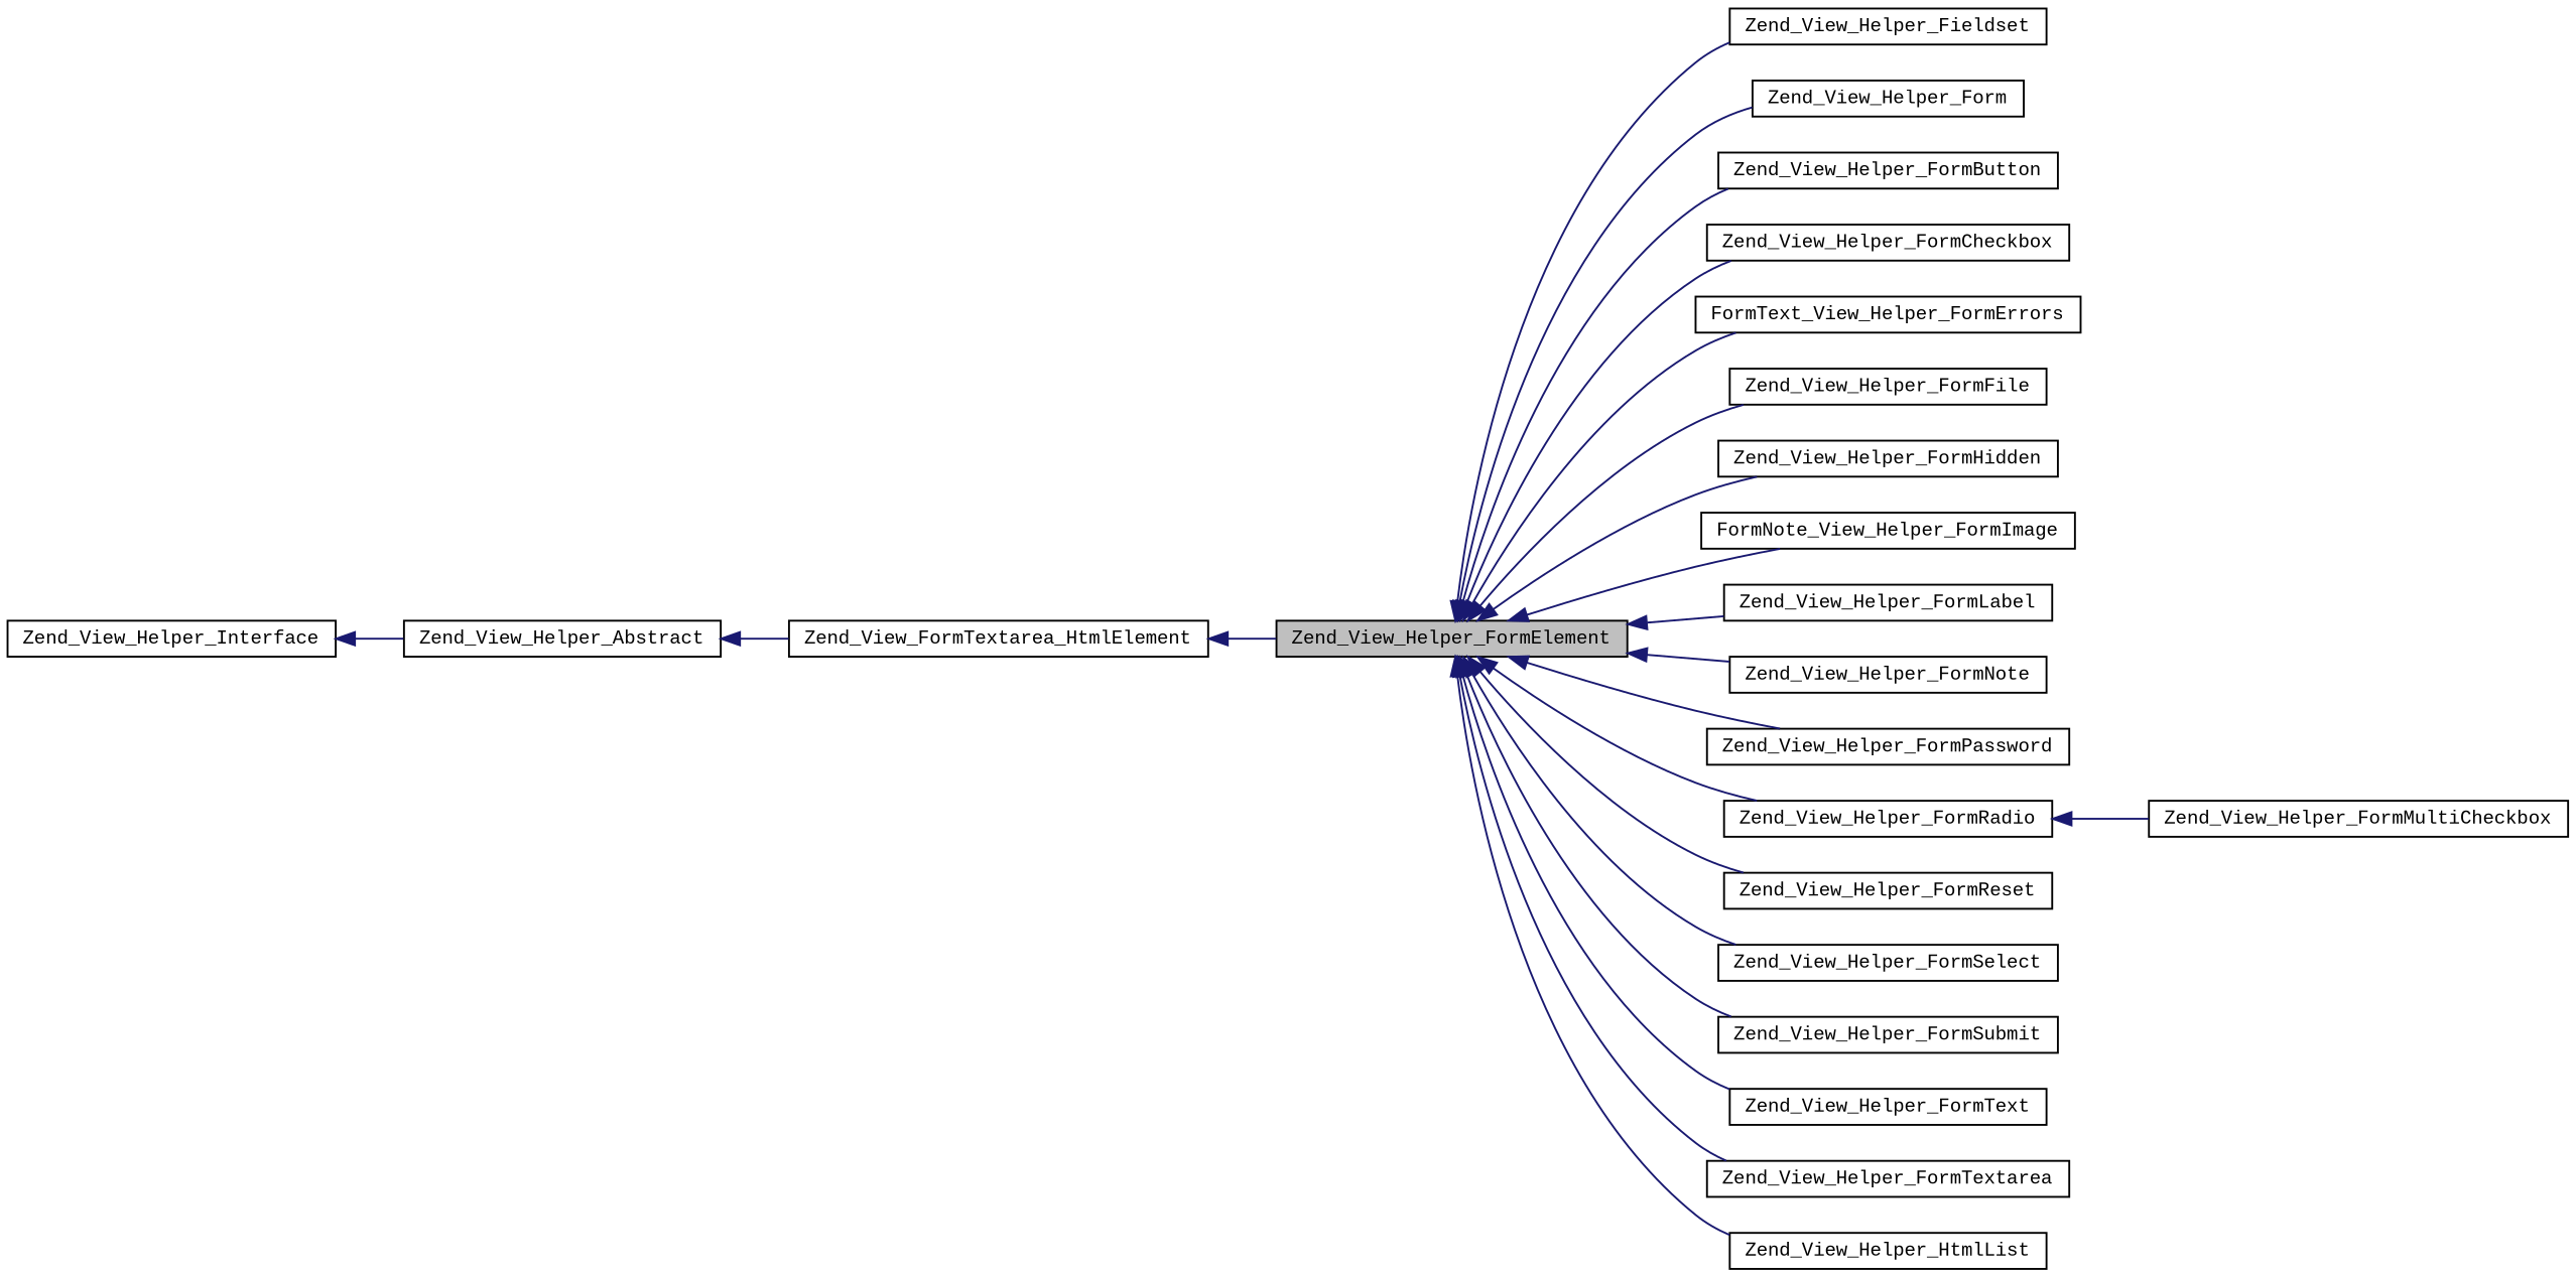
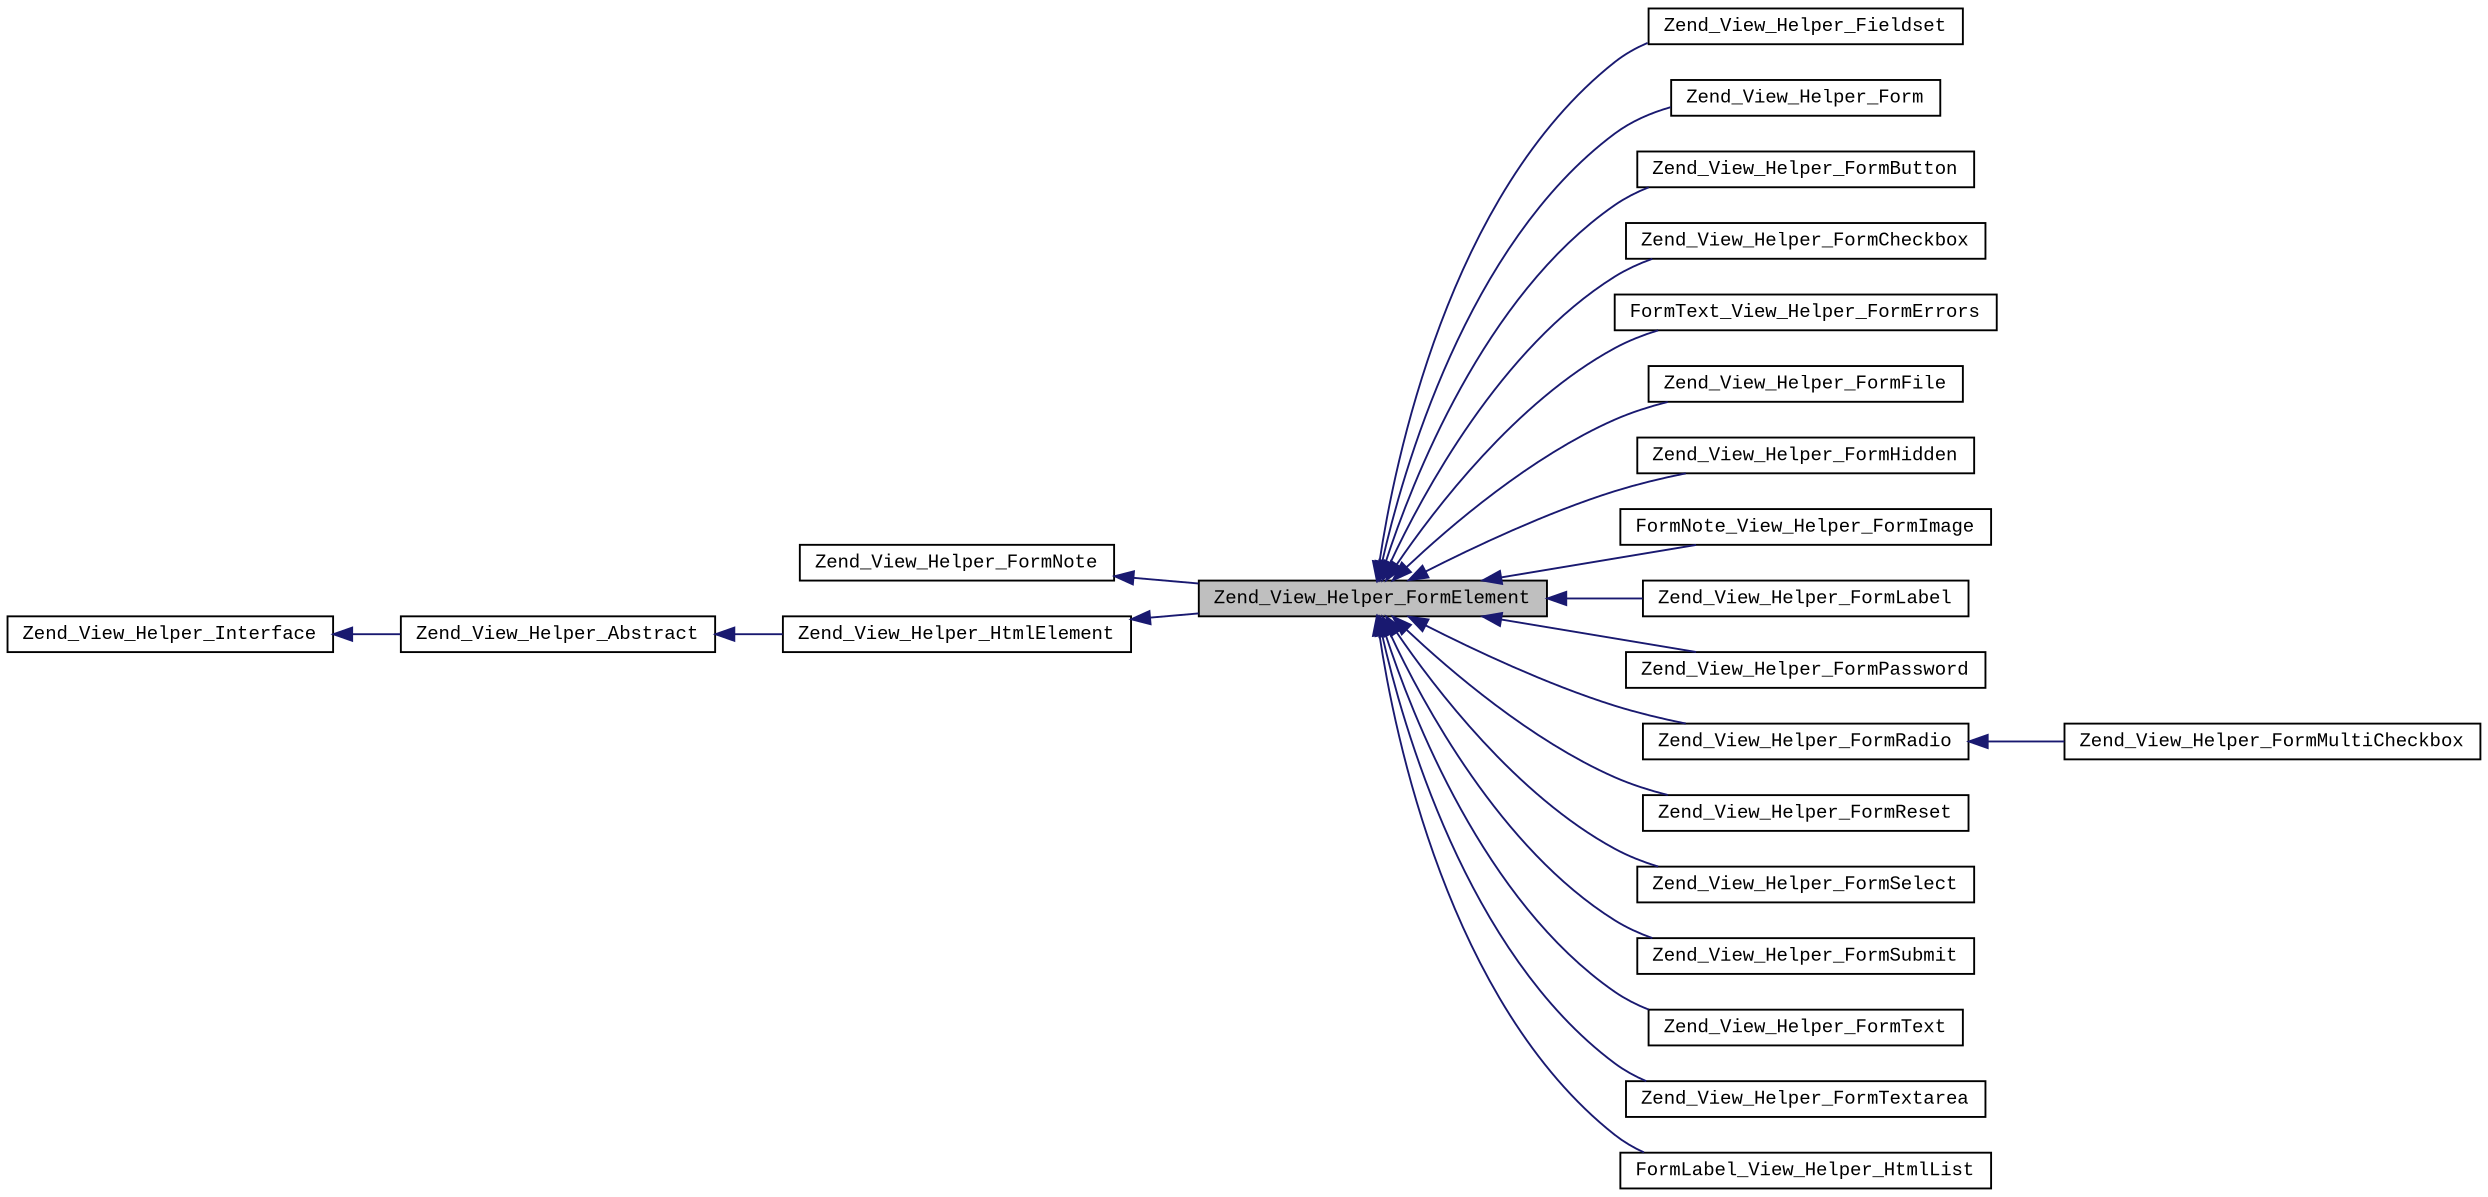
  digraph {
    fontname="Liberation Mono"
    rankdir=LR
    node [color=black fillcolor=white fontname="Liberation Mono" fontsize=10 shape=record style=filled]
    edge [color=midnightblue dir=back fontname="Liberation Mono" fontsize=10 labelfontname=Helvetica labelfontsize=10 style=solid]
    n1 [fillcolor=grey75 fontcolor=black height=0.2 label=Zend_View_Helper_FormElement width=0.4]
    n2 [height=0.2 label=Zend_View_Helper_Fieldset width=0.4]
    n3 [height=0.2 label=Zend_View_Helper_Form width=0.4]
    n4 [height=0.2 label=Zend_View_Helper_FormButton width=0.4]
    n5 [height=0.2 label=Zend_View_Helper_FormCheckbox width=0.4]
    n6 [height=0.2 label=FormText_View_Helper_FormErrors width=0.4]
    n7 [height=0.2 label=Zend_View_Helper_FormFile width=0.4]
    n8 [height=0.2 label=Zend_View_Helper_FormHidden width=0.4]
    n9 [height=0.2 label=FormNote_View_Helper_FormImage width=0.4]
    n10 [height=0.2 label=Zend_View_Helper_FormLabel width=0.4]
    n11 [height=0.2 label=Zend_View_Helper_FormNote width=0.4]
    n12 [height=0.2 label=Zend_View_Helper_FormPassword width=0.4]
    n13 [height=0.2 label=Zend_View_Helper_FormRadio width=0.4]
    n14 [height=0.2 label=Zend_View_Helper_FormReset width=0.4]
    n15 [height=0.2 label=Zend_View_Helper_FormSelect width=0.4]
    n16 [height=0.2 label=Zend_View_Helper_FormSubmit width=0.4]
    n17 [height=0.2 label=Zend_View_Helper_FormText width=0.4]
    n18 [height=0.2 label=Zend_View_Helper_FormTextarea width=0.4]
-   n19 [height=0.2 label=Zend_View_Helper_HtmlList width=0.4]
+   n19 [height=0.2 label=FormLabel_View_Helper_HtmlList width=0.4]
    n20 [height=0.2 label=Zend_View_Helper_FormMultiCheckbox width=0.4]
-   n21 [height=0.2 label=Zend_View_FormTextarea_HtmlElement width=0.4]
+   n21 [height=0.2 label=Zend_View_Helper_HtmlElement width=0.4]
    n22 [height=0.2 label=Zend_View_Helper_Abstract width=0.4]
    n23 [height=0.2 label=Zend_View_Helper_Interface width=0.4]
    n1 -> n2
    n1 -> n3
    n1 -> n4
    n1 -> n5
    n1 -> n6
    n1 -> n7
    n1 -> n8
    n1 -> n9
    n1 -> n10
-   n1 -> n11
+   n11 -> n1
    n1 -> n12
    n1 -> n13
    n1 -> n14
    n1 -> n15
    n1 -> n16
    n1 -> n17
    n1 -> n18
    n1 -> n19
    n13 -> n20
    n21 -> n1
    n22 -> n21
    n23 -> n22
  }
